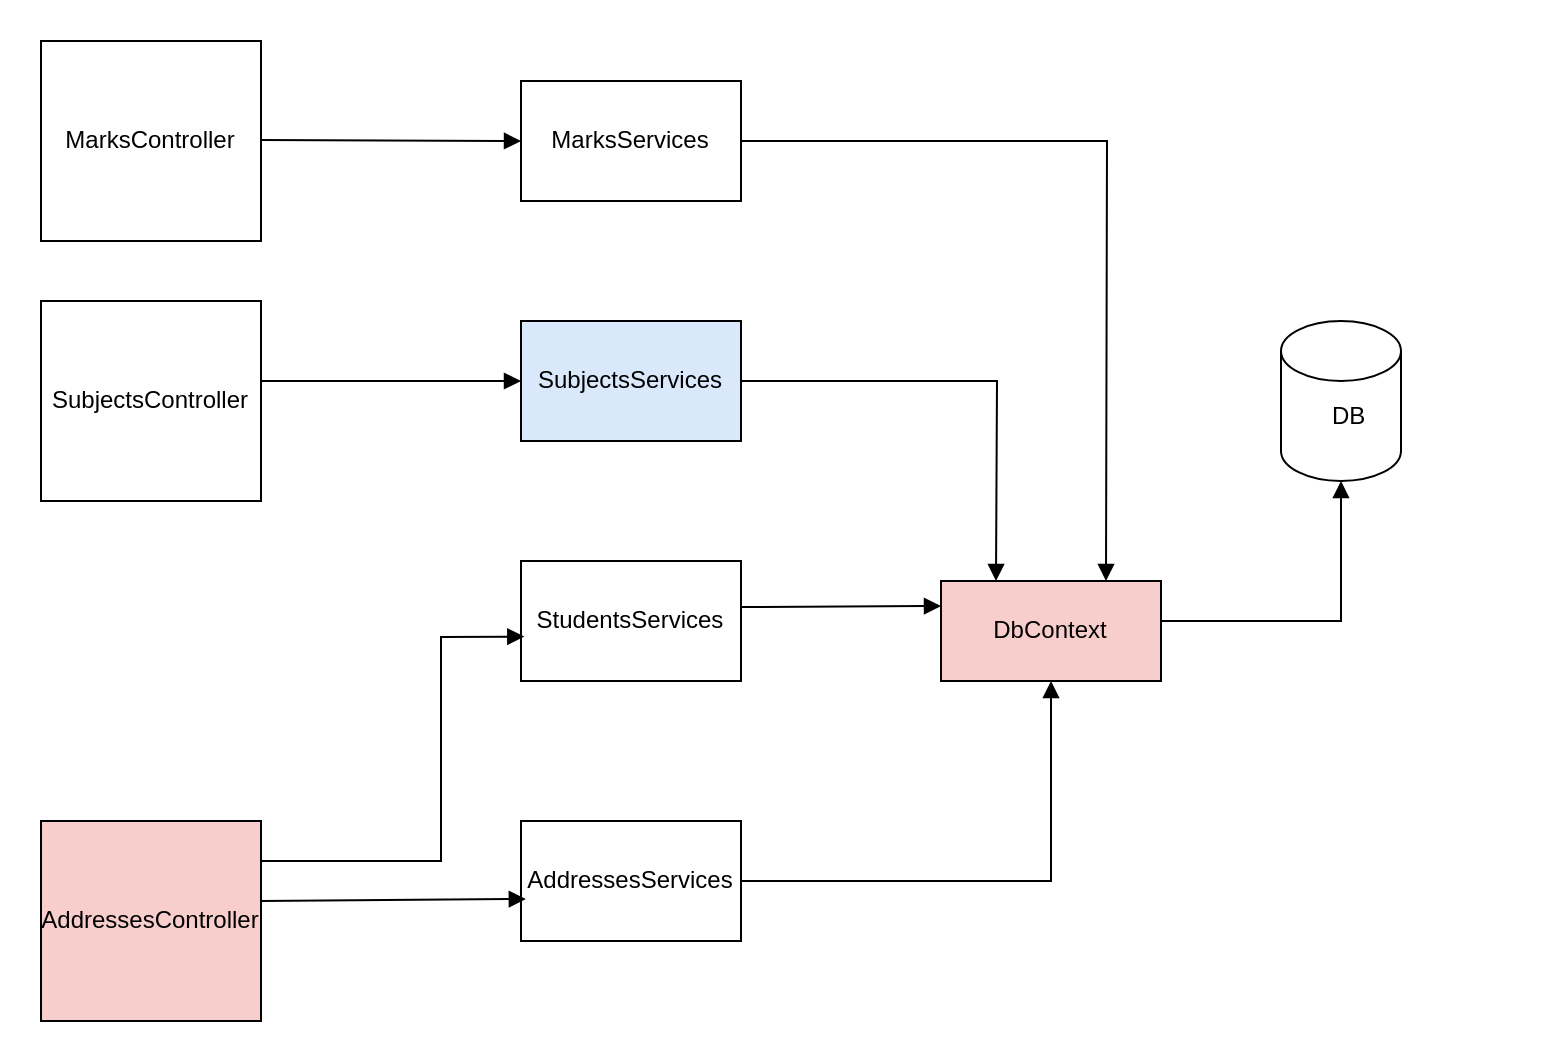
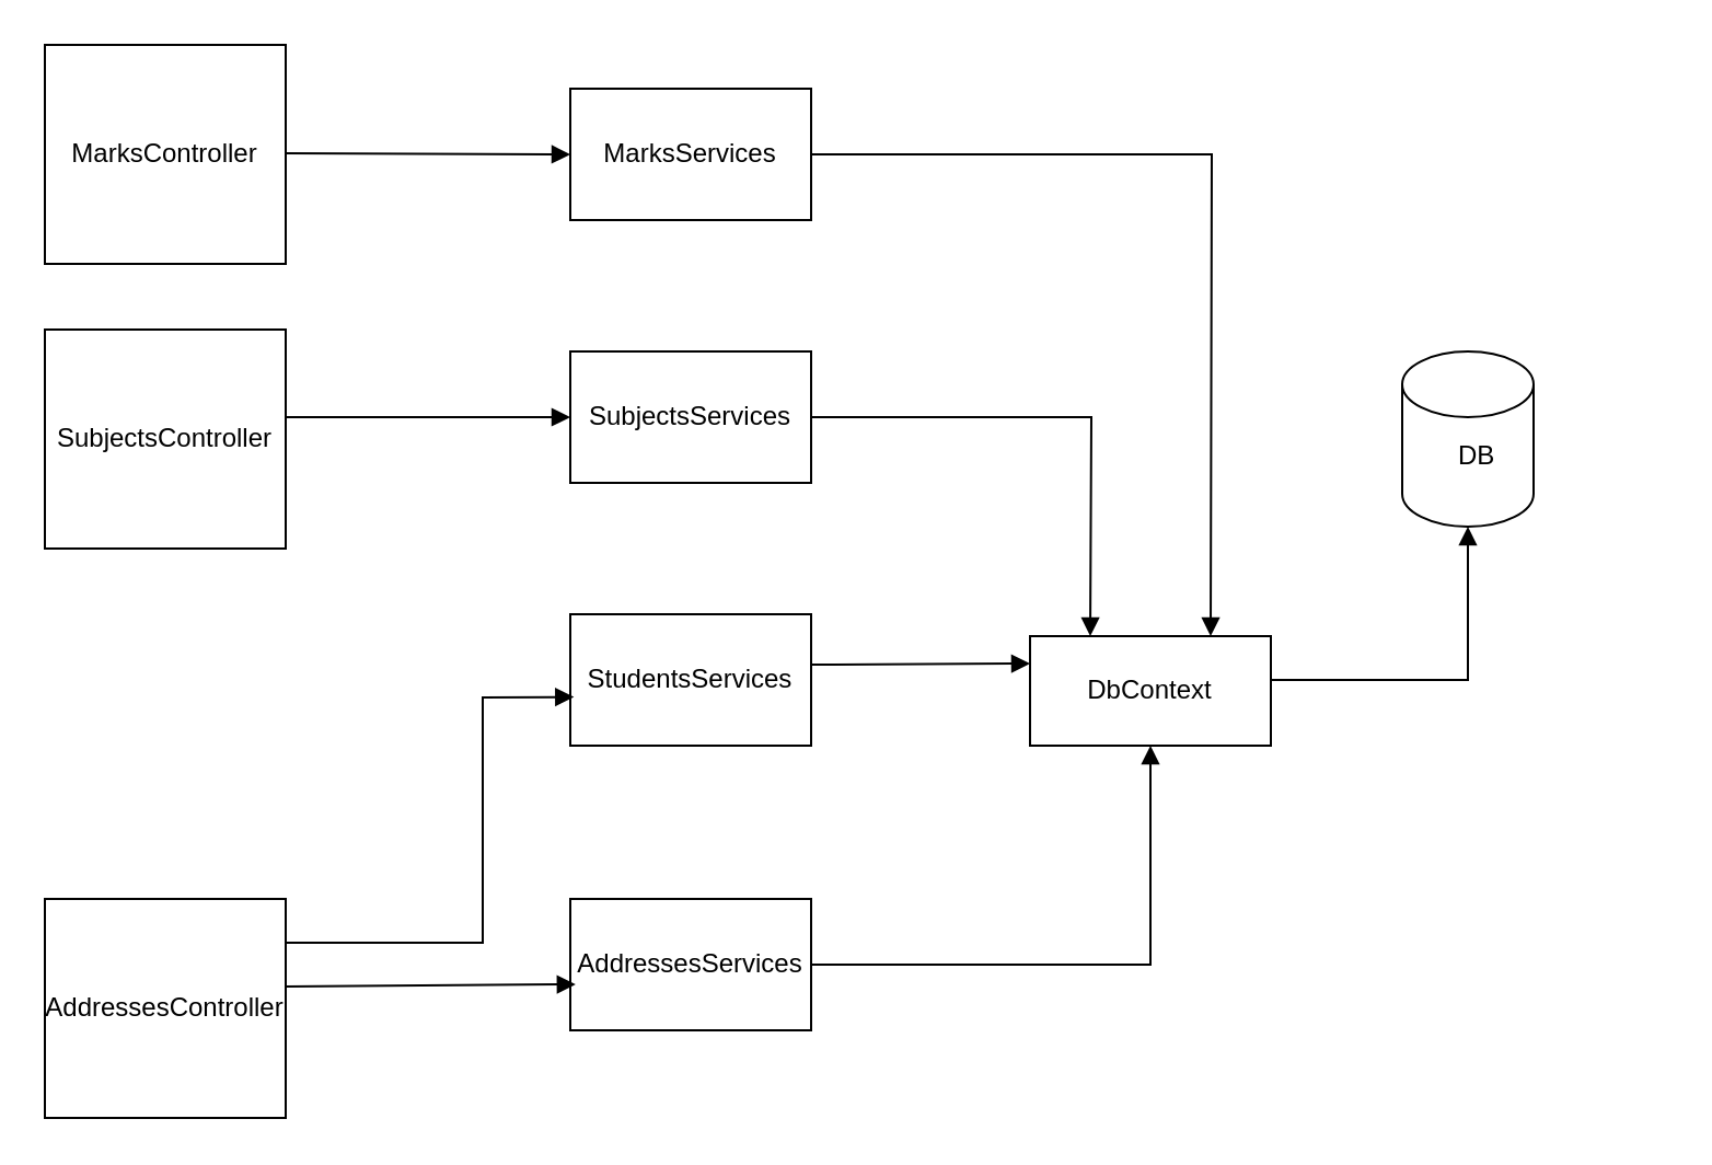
  <mxCell id="0" />
  <mxCell id="1" parent="0" />
  <mxCell id="2" value="MarksController" style="html=1;whiteSpace=wrap;" vertex="1" parent="1"><mxGeometry x="20" y="20" width="110" height="100" as="geometry" /></mxCell>
  <mxCell id="3" value="SubjectsController" style="html=1;whiteSpace=wrap;" vertex="1" parent="1"><mxGeometry x="20" y="150" width="110" height="100" as="geometry" /></mxCell>
- <mxCell id="4" value="AddressesController" style="html=1;whiteSpace=wrap;fillColor=#f8cecc;" vertex="1" parent="1"><mxGeometry x="20" y="410" width="110" height="100" as="geometry" /></mxCell>
+ <mxCell id="4" value="AddressesController" style="html=1;whiteSpace=wrap;" vertex="1" parent="1"><mxGeometry x="20" y="410" width="110" height="100" as="geometry" /></mxCell>
  <mxCell id="5" value="MarksServices" style="html=1;whiteSpace=wrap;" vertex="1" parent="1"><mxGeometry x="260" y="40" width="110" height="60" as="geometry" /></mxCell>
- <mxCell id="6" value="SubjectsServices" style="html=1;whiteSpace=wrap;fillColor=#dae8fc;" vertex="1" parent="1"><mxGeometry x="260" y="160" width="110" height="60" as="geometry" /></mxCell>
+ <mxCell id="6" value="SubjectsServices" style="html=1;whiteSpace=wrap;" vertex="1" parent="1"><mxGeometry x="260" y="160" width="110" height="60" as="geometry" /></mxCell>
  <mxCell id="7" value="StudentsServices" style="html=1;whiteSpace=wrap;" vertex="1" parent="1"><mxGeometry x="260" y="280" width="110" height="60" as="geometry" /></mxCell>
  <mxCell id="8" value="AddressesServices" style="html=1;whiteSpace=wrap;" vertex="1" parent="1"><mxGeometry x="260" y="410" width="110" height="60" as="geometry" /></mxCell>
- <mxCell id="9" value="DbContext" style="html=1;whiteSpace=wrap;fillColor=#f8cecc;" vertex="1" parent="1"><mxGeometry x="470" y="290" width="110" height="50" as="geometry" /></mxCell>
+ <mxCell id="9" value="DbContext" style="html=1;whiteSpace=wrap;" vertex="1" parent="1"><mxGeometry x="470" y="290" width="110" height="50" as="geometry" /></mxCell>
  <mxCell id="10" value="" style="shape=cylinder3;whiteSpace=wrap;html=1;boundedLbl=1;backgroundOutline=1;size=15;" vertex="1" parent="1"><mxGeometry x="640" y="160" width="60" height="80" as="geometry" /></mxCell>
  <mxCell id="11" value="DB" style="text;strokeColor=none;fillColor=none;align=left;verticalAlign=top;spacingLeft=4;spacingRight=4;overflow=hidden;rotatable=0;points=[[0,0.5],[1,0.5]];portConstraint=eastwest;whiteSpace=wrap;html=1;" vertex="1" parent="1"><mxGeometry x="660" y="194" width="100" height="26" as="geometry" /></mxCell>
  <mxCell id="12" value="" style="html=1;verticalAlign=bottom;endArrow=block;curved=0;rounded=0;entryX=0;entryY=0.5;entryDx=0;entryDy=0;" edge="1" parent="1" target="5"><mxGeometry width="80" relative="1" as="geometry"><mxPoint x="130" y="69.5" as="sourcePoint" /><mxPoint x="230" y="69.5" as="targetPoint" /></mxGeometry></mxCell>
  <mxCell id="13" value="" style="html=1;verticalAlign=bottom;endArrow=block;curved=0;rounded=0;entryX=0.022;entryY=0.65;entryDx=0;entryDy=0;entryPerimeter=0;" edge="1" parent="1" target="8"><mxGeometry width="80" relative="1" as="geometry"><mxPoint x="130" y="450" as="sourcePoint" /><mxPoint x="210" y="450" as="targetPoint" /></mxGeometry></mxCell>
  <mxCell id="14" value="" style="html=1;verticalAlign=bottom;endArrow=block;curved=0;rounded=0;entryX=0.015;entryY=0.63;entryDx=0;entryDy=0;entryPerimeter=0;" edge="1" parent="1" target="7"><mxGeometry width="80" relative="1" as="geometry"><mxPoint x="130" y="430" as="sourcePoint" /><mxPoint x="210" y="430" as="targetPoint" /><Array as="points"><mxPoint x="220" y="430" /><mxPoint x="220" y="318" /></Array></mxGeometry></mxCell>
  <mxCell id="15" value="" style="html=1;verticalAlign=bottom;endArrow=block;curved=0;rounded=0;entryX=0;entryY=0.5;entryDx=0;entryDy=0;" edge="1" parent="1" target="6"><mxGeometry width="80" relative="1" as="geometry"><mxPoint x="130" y="190" as="sourcePoint" /><mxPoint x="210" y="190" as="targetPoint" /></mxGeometry></mxCell>
  <mxCell id="16" value="" style="html=1;verticalAlign=bottom;endArrow=block;curved=0;rounded=0;entryX=0.5;entryY=1;entryDx=0;entryDy=0;" edge="1" parent="1" target="9"><mxGeometry width="80" relative="1" as="geometry"><mxPoint x="370" y="440" as="sourcePoint" /><mxPoint x="540" y="440" as="targetPoint" /><Array as="points"><mxPoint x="525" y="440" /></Array></mxGeometry></mxCell>
  <mxCell id="17" value="" style="html=1;verticalAlign=bottom;endArrow=block;curved=0;rounded=0;entryX=0;entryY=0.25;entryDx=0;entryDy=0;" edge="1" parent="1" target="9"><mxGeometry width="80" relative="1" as="geometry"><mxPoint x="370" y="303" as="sourcePoint" /><mxPoint x="450" y="309.5" as="targetPoint" /></mxGeometry></mxCell>
  <mxCell id="18" value="" style="html=1;verticalAlign=bottom;endArrow=block;curved=0;rounded=0;entryX=0.25;entryY=0;entryDx=0;entryDy=0;" edge="1" parent="1" target="9"><mxGeometry width="80" relative="1" as="geometry"><mxPoint x="370" y="190" as="sourcePoint" /><mxPoint x="450" y="190" as="targetPoint" /><Array as="points"><mxPoint x="498" y="190" /></Array></mxGeometry></mxCell>
  <mxCell id="19" value="" style="html=1;verticalAlign=bottom;endArrow=block;curved=0;rounded=0;entryX=0.75;entryY=0;entryDx=0;entryDy=0;" edge="1" parent="1" target="9"><mxGeometry width="80" relative="1" as="geometry"><mxPoint x="370" y="70" as="sourcePoint" /><mxPoint x="450" y="70" as="targetPoint" /><Array as="points"><mxPoint x="553" y="70" /></Array></mxGeometry></mxCell>
  <mxCell id="20" value="" style="html=1;verticalAlign=bottom;endArrow=block;curved=0;rounded=0;entryX=0.5;entryY=1;entryDx=0;entryDy=0;entryPerimeter=0;" edge="1" parent="1" target="10"><mxGeometry width="80" relative="1" as="geometry"><mxPoint x="580" y="310" as="sourcePoint" /><mxPoint x="660" y="310" as="targetPoint" /><Array as="points"><mxPoint x="670" y="310" /></Array></mxGeometry></mxCell>
